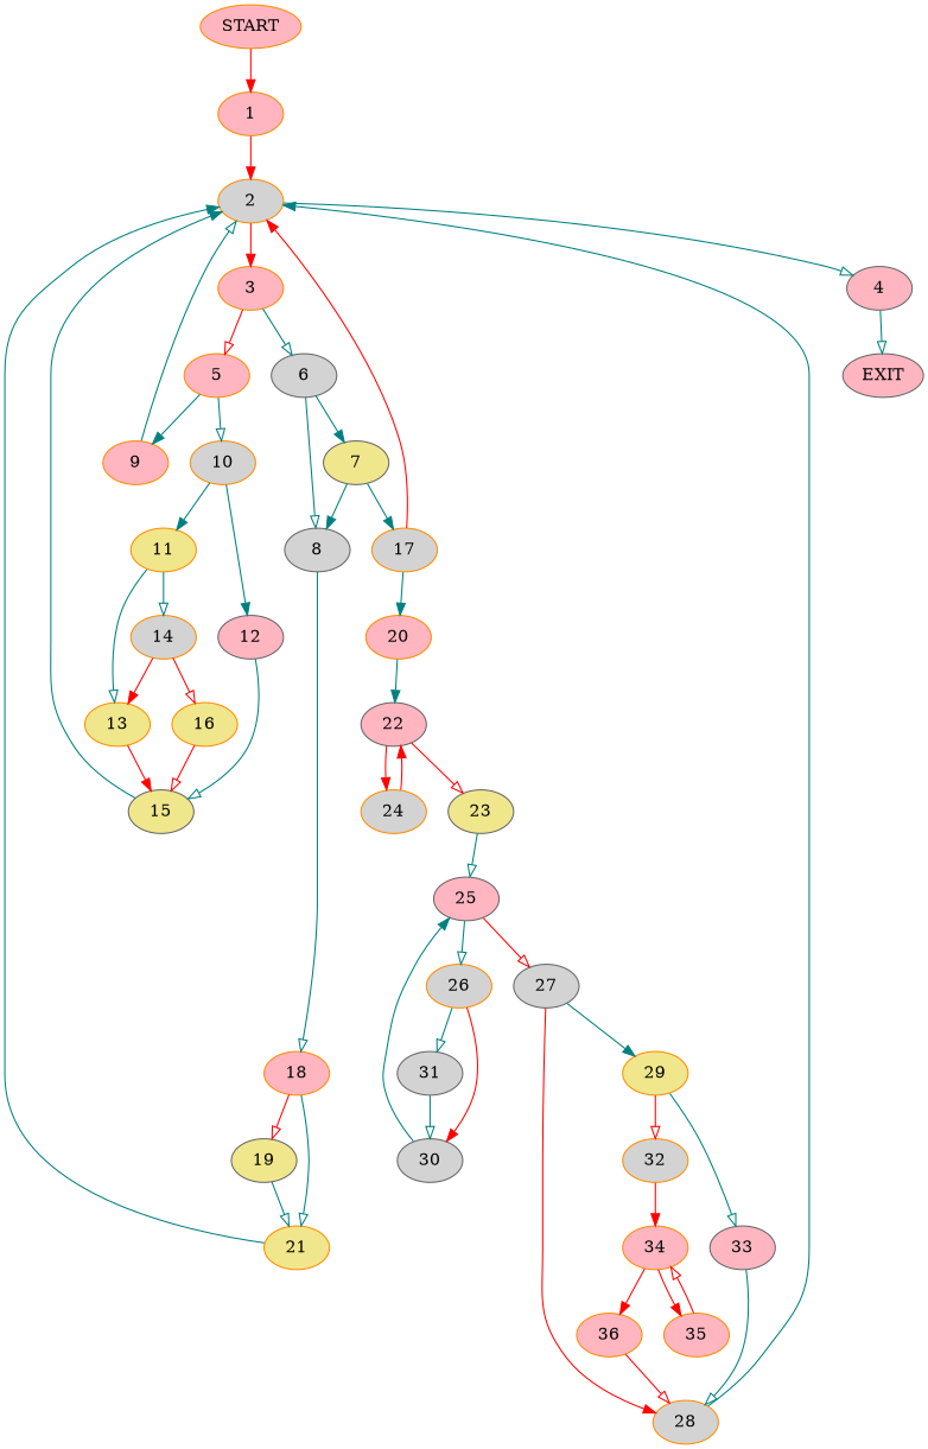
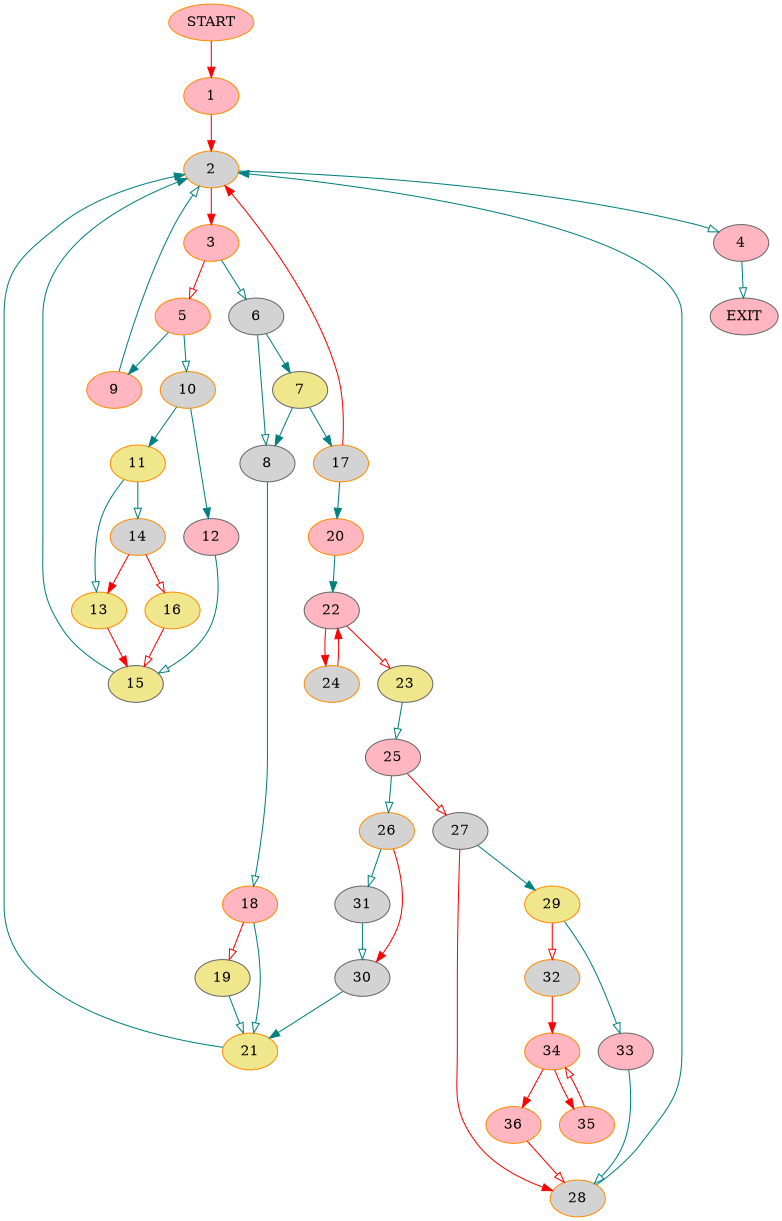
  digraph {
    node [color=darkorange fillcolor=lightpink style=filled]
    edge [arrowhead=onormal color=teal]
    n1 [label=START]
    1
    2 [fillcolor=lightgrey]
    n4 [color=gray40 label=EXIT]
    3
    4 [color=gray40]
    5
    6 [color=gray40 fillcolor=lightgrey]
    9
    10 [fillcolor=lightgrey]
    7 [color=gray40 fillcolor=khaki]
    8 [color=gray40 fillcolor=lightgrey]
    11 [fillcolor=khaki]
    12 [color=gray40]
    17 [fillcolor=lightgrey]
    18
    20
    19 [color=gray40 fillcolor=khaki]
    21 [fillcolor=khaki]
    13 [fillcolor=khaki]
    14 [fillcolor=lightgrey]
    15 [color=gray40 fillcolor=khaki]
    16 [fillcolor=khaki]
    22 [color=gray40]
    23 [color=gray40 fillcolor=khaki]
    24 [fillcolor=lightgrey]
    25 [color=gray40]
    26 [fillcolor=lightgrey]
    27 [color=gray40 fillcolor=lightgrey]
    30 [color=gray40 fillcolor=lightgrey]
    31 [color=gray40 fillcolor=lightgrey]
    28 [fillcolor=lightgrey]
    29 [fillcolor=khaki]
    32 [fillcolor=lightgrey]
    33 [color=gray40]
    34
    35
    36
    n1 -> 1 [arrowhead=normal color=red]
    1 -> 2 [arrowhead=normal color=red]
    2 -> 3 [arrowhead=normal color=red]
    2 -> 4
    3 -> 5 [color=red]
    3 -> 6
    4 -> n4
    5 -> 9 [arrowhead=normal]
    5 -> 10
    6 -> 7 [arrowhead=normal]
    6 -> 8
    9 -> 2
    10 -> 11 [arrowhead=normal]
    10 -> 12 [arrowhead=normal]
    7 -> 8 [arrowhead=normal]
    7 -> 17 [arrowhead=normal]
    8 -> 18
    11 -> 13
    11 -> 14
    12 -> 15
    17 -> 2 [arrowhead=normal color=red]
    17 -> 20 [arrowhead=normal]
    18 -> 19 [color=red]
    18 -> 21
    20 -> 22 [arrowhead=normal]
    19 -> 21
    21 -> 2 [arrowhead=normal]
    13 -> 15 [arrowhead=normal color=red]
    14 -> 13 [arrowhead=normal color=red]
    14 -> 16 [color=red]
    15 -> 2 [arrowhead=normal]
    16 -> 15 [color=red]
    22 -> 23 [color=red]
    22 -> 24 [arrowhead=normal color=red]
    23 -> 25
    24 -> 22 [arrowhead=normal color=red]
    25 -> 26
    25 -> 27 [color=red]
    26 -> 30 [arrowhead=normal color=red]
    26 -> 31
    27 -> 28 [arrowhead=normal color=red]
    27 -> 29 [arrowhead=normal]
-   30 -> 25 [arrowhead=normal]
+   30 -> 21 [arrowhead=normal]
    31 -> 30
    28 -> 2 [arrowhead=normal]
    29 -> 32 [color=red]
    29 -> 33
    32 -> 34 [arrowhead=normal color=red]
    33 -> 28
    34 -> 35 [arrowhead=normal color=red]
    34 -> 36 [arrowhead=normal color=red]
    35 -> 34 [color=red]
    36 -> 28 [color=red]
  }
